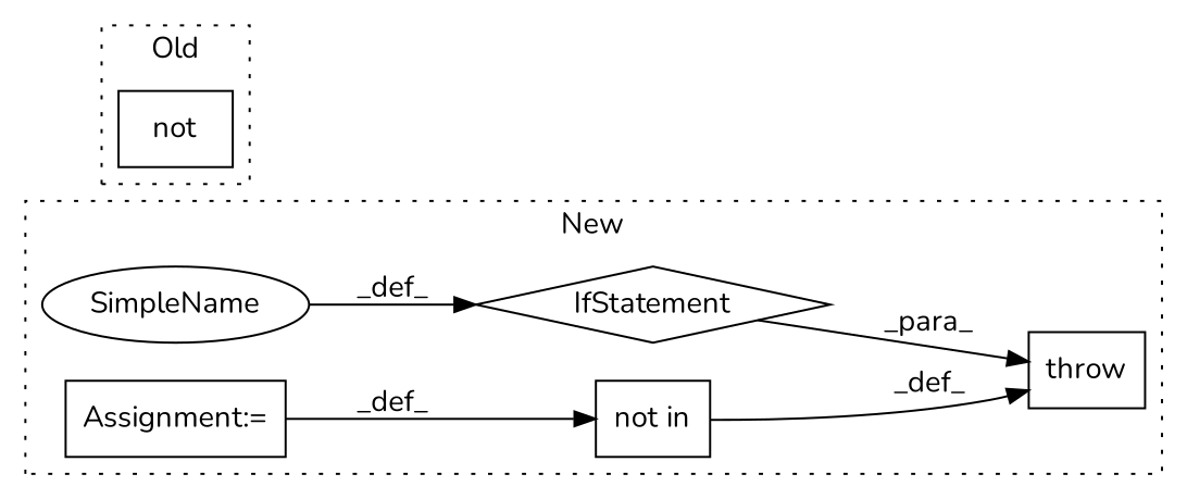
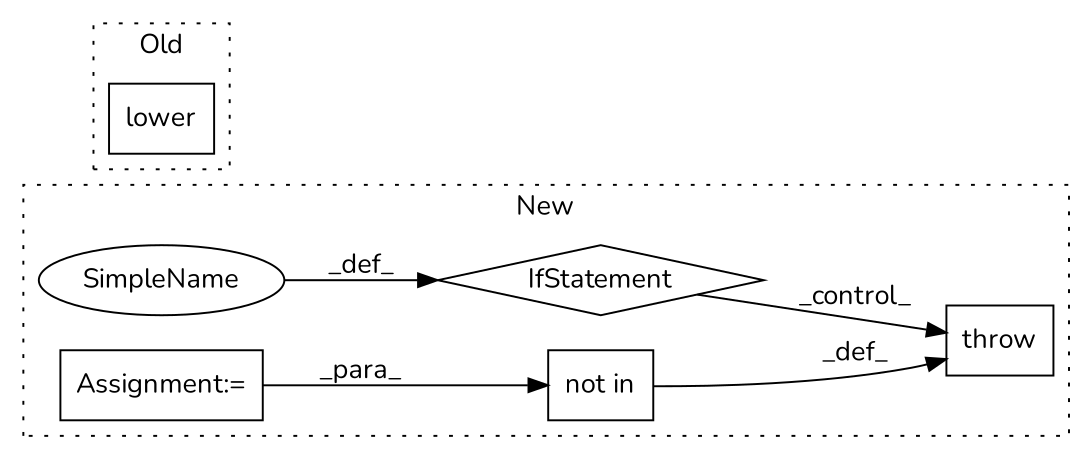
  digraph {
    fontname=Nunito
    rankdir=LR
    node [fontname=Nunito shape=box]
    edge [fontname=Nunito]
    n1 [a=53 l=6 label=throw s=16320]
    n2 [a=25 l="10,2" label=IfStatement s="16256,16308" shape=diamond]
    n3 [a=42 label=SimpleName shape=ellipse]
    n4 [a=7 l=1 label="Assignment:=" s=16230]
    n5 [a=108 l=42 label="not in" s=16266]
-   n6 [a=32 l=7 label=not s=16079]
+   n6 [a=32 l=7 label=lower s=16079]
    subgraph cluster_1 {
      label=New
      style=dotted
      n1
      n2
      n3
      n4
      n5
    }
    subgraph cluster_2 {
      label=Old
      style=dotted
      n6
    }
-   n2 -> n1 [label=_para_]
+   n2 -> n1 [label=_control_]
    n3 -> n2 [label=_def_]
-   n4 -> n5 [label=_def_]
+   n4 -> n5 [label=_para_]
    n5 -> n1 [label=_def_]
  }
